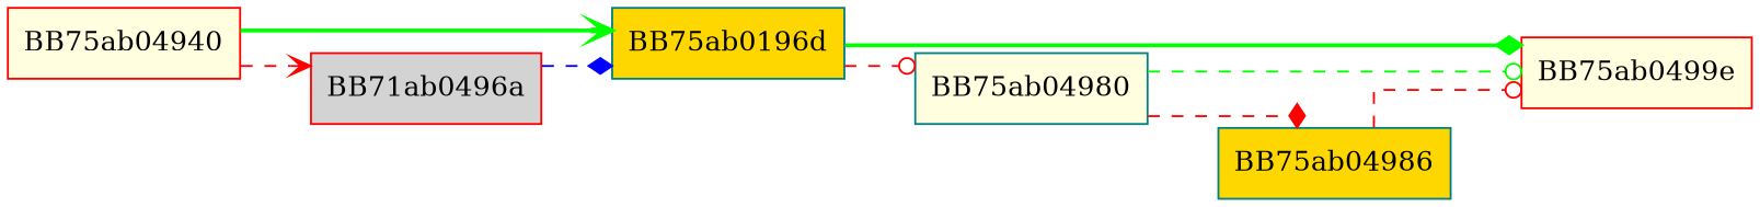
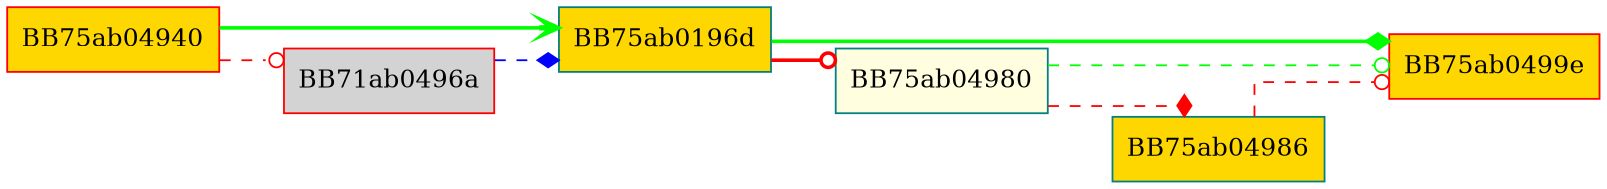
  digraph {
    rankdir=LR
    splines=ortho
    node [color=teal fillcolor=lightyellow shape=box style=filled]
    edge [arrowhead=diamond color=red style=dashed]
    n1 [fillcolor=gold label=BB75ab0196d]
-   BB75ab04940 [color=red]
+   BB75ab04940 [color=red fillcolor=gold]
    n3 [color=red fillcolor=lightgrey label=BB71ab0496a]
-   BB75ab0499e [color=red]
+   BB75ab0499e [color=red fillcolor=gold]
    BB75ab04980
    BB75ab04986 [fillcolor=gold]
    n1 -> BB75ab0499e [color=green style=bold]
-   n1 -> BB75ab04980 [arrowhead=odot]
+   n1 -> BB75ab04980 [arrowhead=odot style=bold]
    BB75ab04940 -> n1 [arrowhead=vee color=green style=bold]
-   BB75ab04940 -> n3 [arrowhead=vee]
+   BB75ab04940 -> n3 [arrowhead=odot]
    n3 -> n1 [color=blue]
    BB75ab04980 -> BB75ab0499e [arrowhead=odot color=green]
    BB75ab04980 -> BB75ab04986
    BB75ab04986 -> BB75ab0499e [arrowhead=odot]
  }
